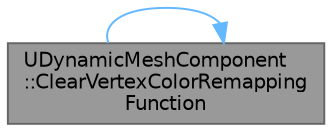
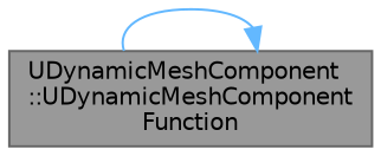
  digraph {
    rankdir=LR
-   n1 [color=gray40 fillcolor=grey60 fontcolor=black fontname=Helvetica fontsize=10 height=0.2 label="UDynamicMeshComponent\l::ClearVertexColorRemapping\lFunction" shape=box style=filled width=0.4]
+   n1 [color=gray40 fillcolor=grey60 fontcolor=black fontname=Helvetica fontsize=10 height=0.2 label="UDynamicMeshComponent\l::UDynamicMeshComponent\lFunction" shape=box style=filled width=0.4]
    n1 -> n1 [color=steelblue1 fontname=Helvetica fontsize=10 labelfontname=Helvetica labelfontsize=10 style=solid]
  }
